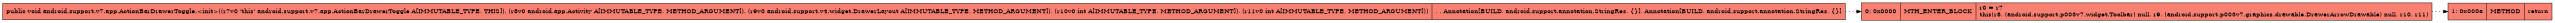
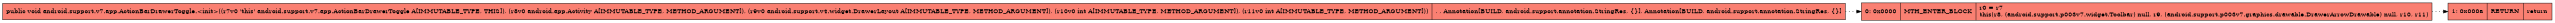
  digraph {
    rankdir=LR
    node [shape=record style=filled fillcolor=salmon]
    edge [style=dotted]
    n1 [label="{0\:\ 0x0000|MTH_ENTER_BLOCK\l|r0 = r7\lthis(r8, (android.support.p003v7.widget.Toolbar) null, r9, (android.support.p003v7.graphics.drawable.DrawerArrowDrawable) null, r10, r11)\l}"]
-   n2 [label="{1\:\ 0x000a|METHOD\l|return\l}"]
+   n2 [label="{1\:\ 0x000a|RETURN\l|return\l}"]
    n3 [label="{public void android.support.v7.app.ActionBarDrawerToggle.\<init\>((r7v0 'this' android.support.v7.app.ActionBarDrawerToggle A[IMMUTABLE_TYPE, THIS]), (r8v0 android.app.Activity A[IMMUTABLE_TYPE, METHOD_ARGUMENT]), (r9v0 android.support.v4.widget.DrawerLayout A[IMMUTABLE_TYPE, METHOD_ARGUMENT]), (r10v0 int A[IMMUTABLE_TYPE, METHOD_ARGUMENT]), (r11v0 int A[IMMUTABLE_TYPE, METHOD_ARGUMENT]))  | , , Annotation[BUILD, android.support.annotation.StringRes, \{\}], Annotation[BUILD, android.support.annotation.StringRes, \{\}]\l}"]
    n1 -> n2
    n3 -> n1
  }
